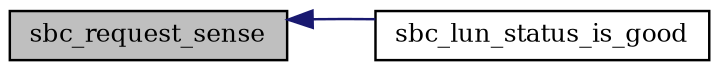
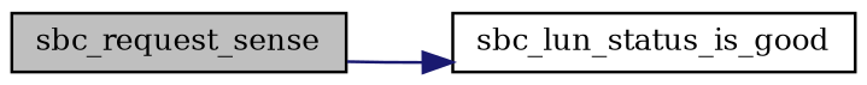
  digraph {
    rankdir=LR
    fontname="DejaVu Serif"
    node [color=black fontname="DejaVu Serif" fontsize=10 shape=record style=filled]
    n1 [fillcolor=grey75 fontcolor=black height=0.2 label=sbc_request_sense width=0.4]
    n2 [fillcolor=white height=0.2 label=sbc_lun_status_is_good width=0.4]
-   n2 -> n1 [color=midnightblue fontname="DejaVu Serif" fontsize=10 labelfontname="FreeSans.ttf" labelfontsize=10 style=solid]
+   n1 -> n2 [color=midnightblue fontname="DejaVu Serif" fontsize=10 labelfontname="FreeSans.ttf" labelfontsize=10 style=solid]
  }
